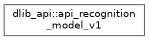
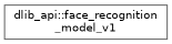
  digraph {
    rankdir=LR
    fontname="DejaVu Sans"
-   n1 [color=gray40 fillcolor=white fontname="DejaVu Sans" fontsize=10 height=0.2 label="dlib_api::api_recognition\l_model_v1" shape=record style=filled width=0.4]
+   n1 [color=gray40 fillcolor=white fontname="DejaVu Sans" fontsize=10 height=0.2 label="dlib_api::face_recognition\l_model_v1" shape=record style=filled width=0.4]
  }
